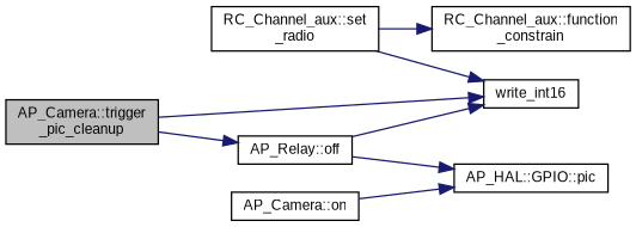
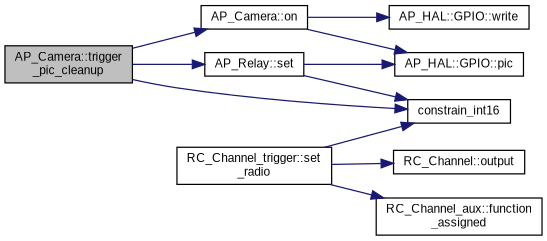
  digraph {
    fontname="Liberation Sans"
    rankdir=LR
    node [color=black fillcolor=white fontname="Liberation Sans" fontsize=10 shape=record style=filled]
    edge [color=midnightblue fontname="Liberation Sans" fontsize=10 labelfontname=Helvetica labelfontsize=10 style=solid]
    n1 [fillcolor=grey75 fontcolor=black height=0.2 label="AP_Camera::trigger\l_pic_cleanup" width=0.4]
-   n2 [height=0.2 label="AP_Relay::off" width=0.4]
+   n2 [height=0.2 label="AP_Relay::set" width=0.4]
    n3 [height=0.2 label="AP_Camera::on" width=0.4]
-   n4 [height=0.2 label=write_int16 width=0.4]
-   n5 [height=0.2 label="RC_Channel_aux::set\l_radio" width=0.4]
-   n6 [height=0.2 label="RC_Channel_aux::function\l_constrain" width=0.4]
+   n4 [height=0.2 label=constrain_int16 width=0.4]
+   n5 [height=0.2 label="RC_Channel_trigger::set\l_radio" width=0.4]
+   n6 [height=0.2 label="RC_Channel_aux::function\l_assigned" width=0.4]
+   n7 [height=0.2 label="RC_Channel::output" width=0.4]
    n8 [height=0.2 label="AP_HAL::GPIO::pic" width=0.4]
+   n9 [height=0.2 label="AP_HAL::GPIO::write" width=0.4]
    n1 -> n2
+   n1 -> n3
    n1 -> n4
    n2 -> n4
    n2 -> n8
    n3 -> n8
+   n3 -> n9
    n5 -> n4
    n5 -> n6
+   n5 -> n7
  }
